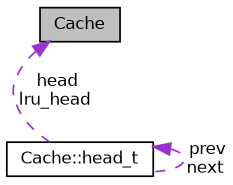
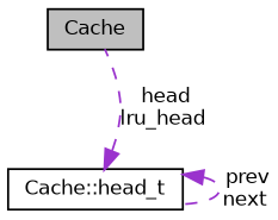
  digraph {
    node [color=black fontname=Helvetica fontsize=10 shape=record style=filled]
    edge [color=darkorchid3 dir=back fontname=Helvetica fontsize=10 labelfontname=Helvetica labelfontsize=10 style=dashed]
    n1 [fillcolor=grey75 fontcolor=black height=0.2 label=Cache width=0.4]
    n2 [fillcolor=white height=0.2 label="Cache::head_t" width=0.4]
-   n1 -> n2 [label=" head\nlru_head"]
+   n2 -> n1 [label=" head\nlru_head"]
    n2 -> n2 [label=" prev\nnext"]
  }
